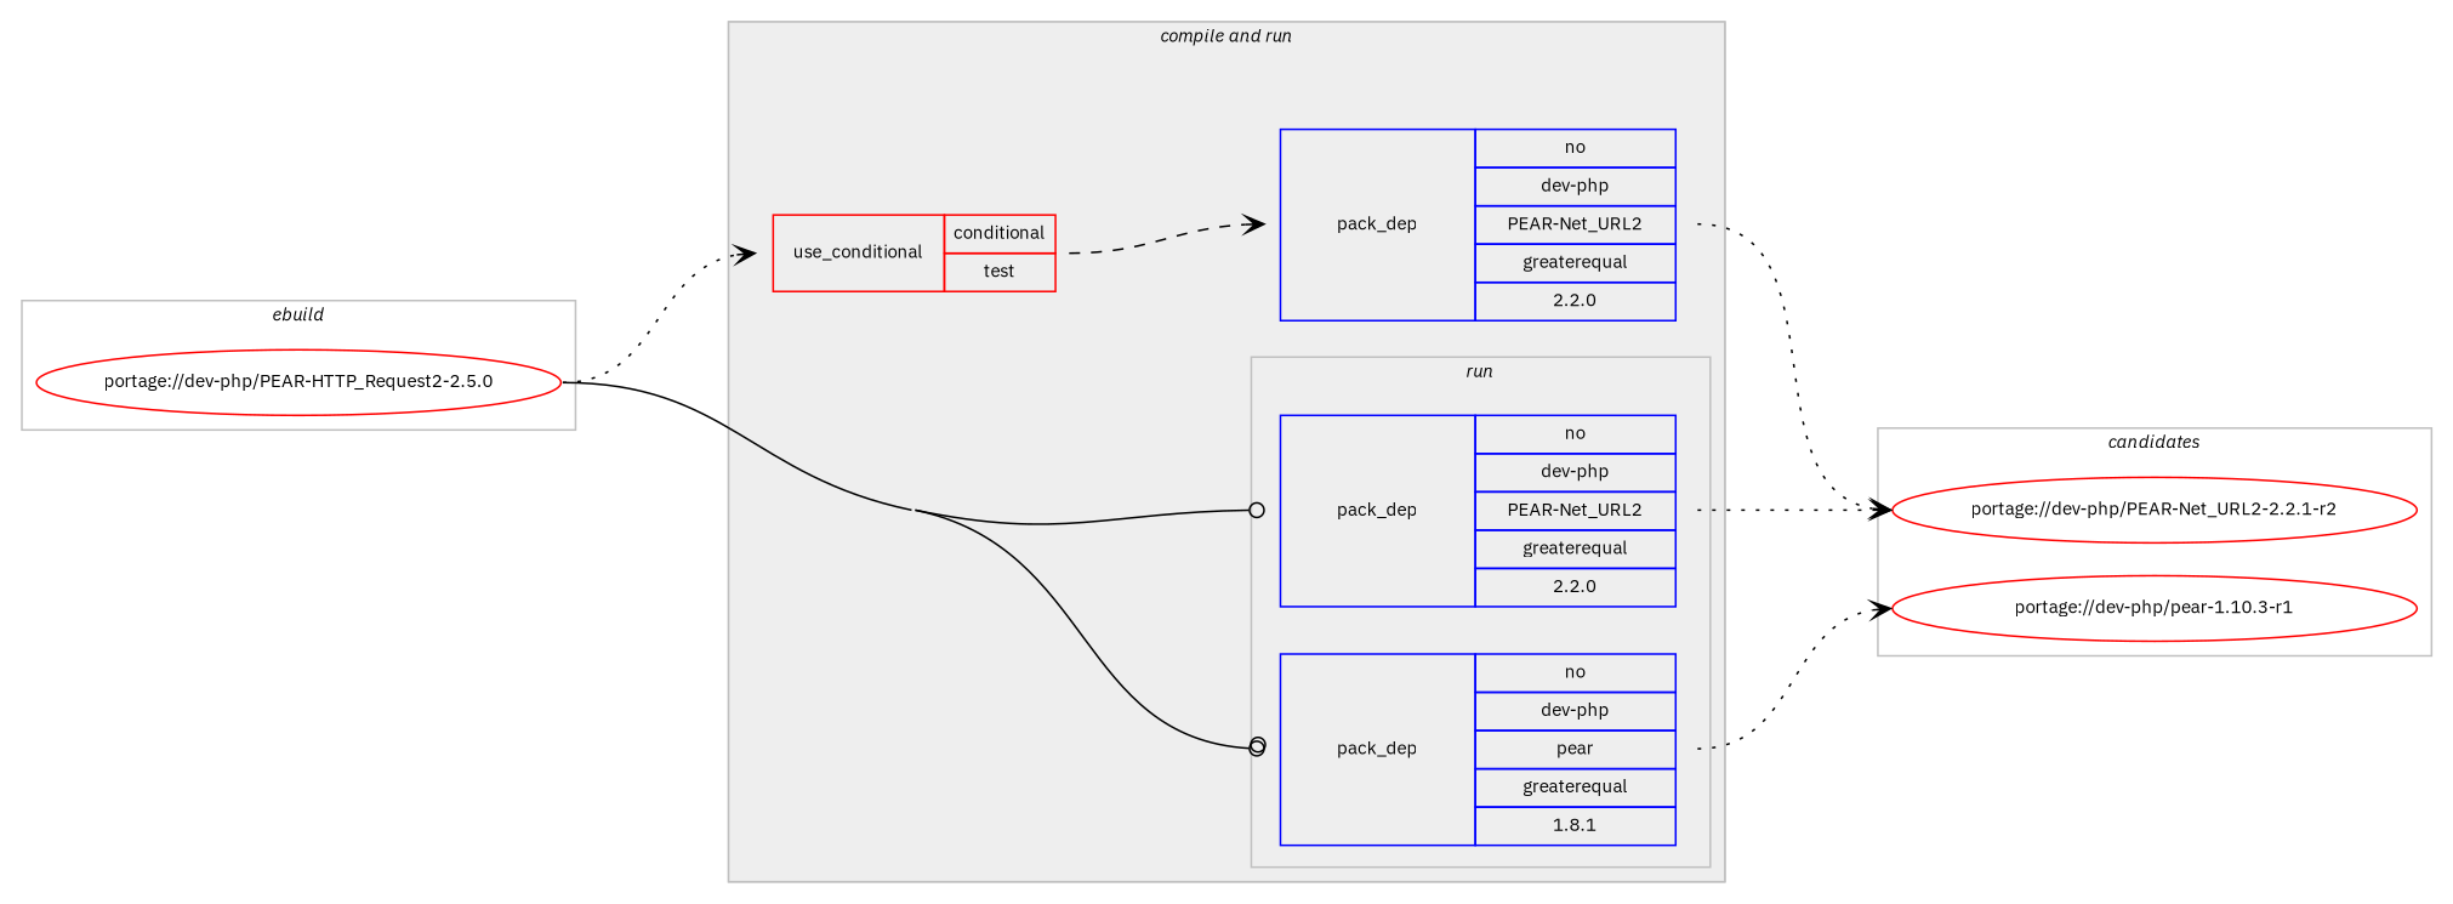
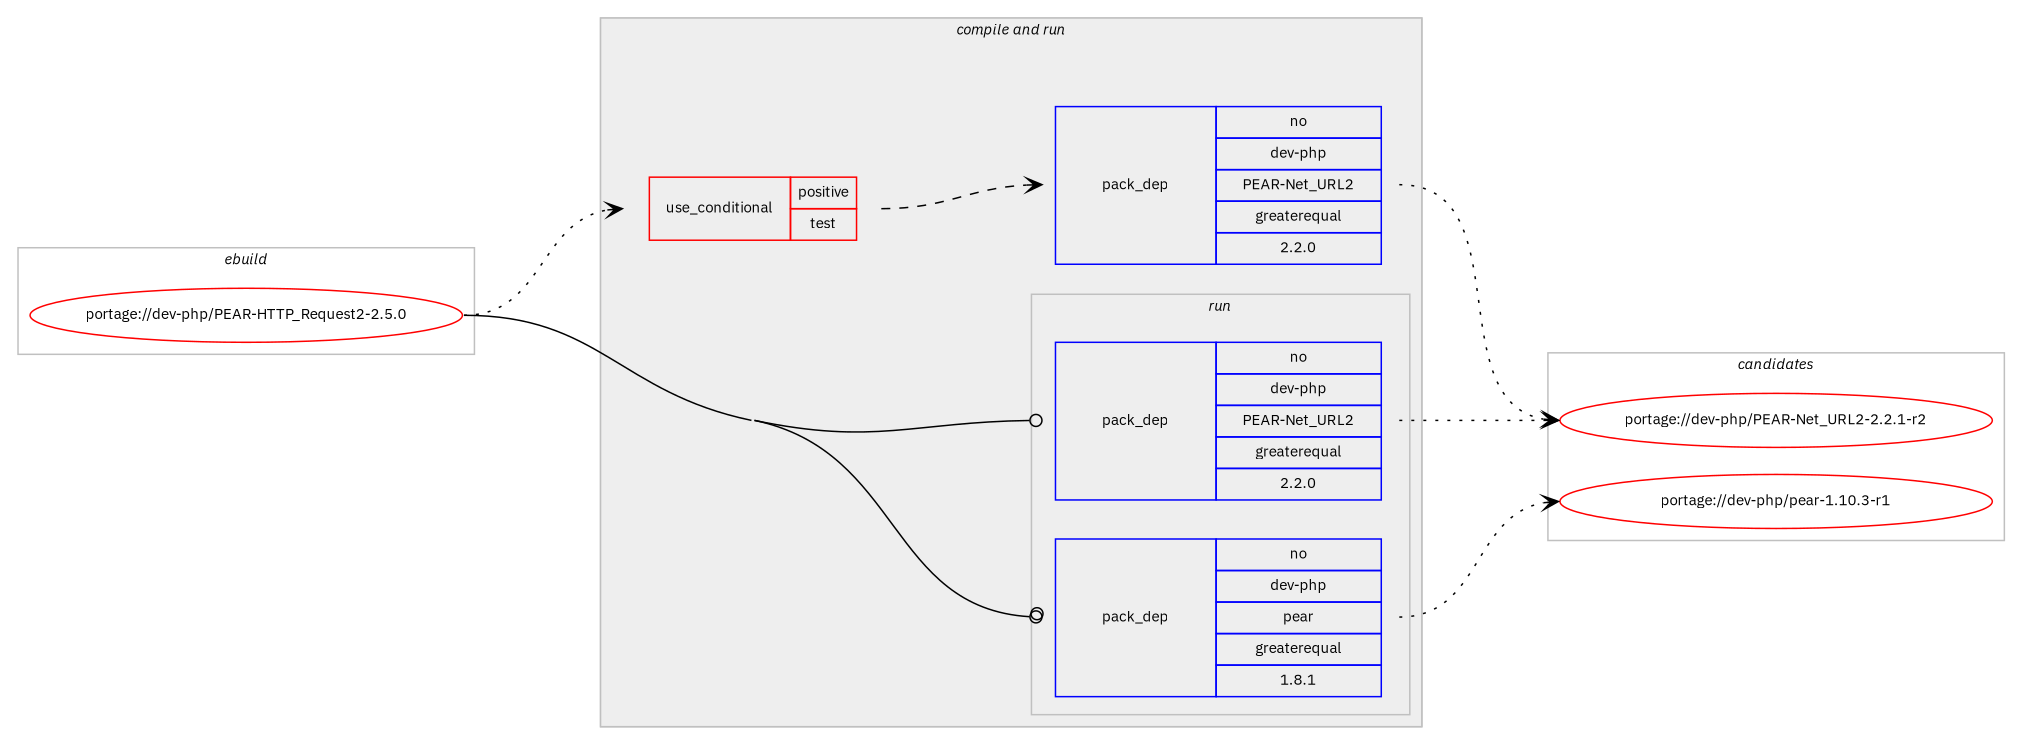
  digraph {
    compound=true
    concentrate=true
    fontname="IBM Plex Sans"
    fontsize=10
    newrank=true
    rankdir=LR
    ranksep=1.5
    node [color=red fontname="IBM Plex Sans" fontsize=10 shape=none]
    edge [arrowhead=vee fontname="IBM Plex Sans" headport=w style=dotted tailport=e weight=20]
    n1 [label="portage://dev-php/PEAR-HTTP_Request2-2.5.0" width=4 shape=""]
    n2 [color=blue label=<<TABLE BORDER="0" CELLBORDER="1" CELLSPACING="0" CELLPADDING="4" WIDTH="220"><TR><TD ROWSPAN="6" CELLPADDING="30">pack_dep</TD></TR><TR><TD WIDTH="110">no</TD></TR><TR><TD>dev-php</TD></TR><TR><TD>PEAR-Net_URL2</TD></TR><TR><TD>greaterequal</TD></TR><TR><TD>2.2.0</TD></TR></TABLE>>]
-   n3 [label=<<TABLE BORDER="0" CELLBORDER="1" CELLSPACING="0" CELLPADDING="4"><TR><TD ROWSPAN="3" CELLPADDING="10">use_conditional</TD></TR><TR><TD>conditional</TD></TR><TR><TD>test</TD></TR></TABLE>>]
+   n3 [label=<<TABLE BORDER="0" CELLBORDER="1" CELLSPACING="0" CELLPADDING="4"><TR><TD ROWSPAN="3" CELLPADDING="10">use_conditional</TD></TR><TR><TD>positive</TD></TR><TR><TD>test</TD></TR></TABLE>>]
    n4 [color=blue label=<<TABLE BORDER="0" CELLBORDER="1" CELLSPACING="0" CELLPADDING="4" WIDTH="220"><TR><TD ROWSPAN="6" CELLPADDING="30">pack_dep</TD></TR><TR><TD WIDTH="110">no</TD></TR><TR><TD>dev-php</TD></TR><TR><TD>PEAR-Net_URL2</TD></TR><TR><TD>greaterequal</TD></TR><TR><TD>2.2.0</TD></TR></TABLE>>]
    n5 [color=blue label=<<TABLE BORDER="0" CELLBORDER="1" CELLSPACING="0" CELLPADDING="4" WIDTH="220"><TR><TD ROWSPAN="6" CELLPADDING="30">pack_dep</TD></TR><TR><TD WIDTH="110">no</TD></TR><TR><TD>dev-php</TD></TR><TR><TD>pear</TD></TR><TR><TD>greaterequal</TD></TR><TR><TD>1.8.1</TD></TR></TABLE>>]
    n6 [label="portage://dev-php/PEAR-Net_URL2-2.2.1-r2" width=4 shape=""]
    n7 [label="portage://dev-php/pear-1.10.3-r1" width=4 shape=""]
    subgraph cluster_1 {
      color=gray
      label=<<i>ebuild</i>>
      rank=same
      n1
    }
    subgraph cluster_2 {
      color=gray
      label=<<i>dependencies</i>>
      subgraph cluster_3 {
        color=gray
        fillcolor="#eeeeee"
        label=<<i>compile</i>>
        style=filled
        subgraph sub_4 {
          color=gray
          fillcolor="#eeeeee"
          label=<<i>compile</i>>
          style=filled
          n3
          subgraph sub_5 {
            color=gray
            fillcolor="#eeeeee"
            label=<<i>compile</i>>
            style=filled
            n2
          }
        }
      }
      subgraph cluster_6 {
        color=gray
        fillcolor="#eeeeee"
        label=<<i>compile and run</i>>
        style=filled
      }
      subgraph cluster_7 {
        color=gray
        fillcolor="#eeeeee"
        label=<<i>run</i>>
        style=filled
        subgraph sub_8 {
          color=gray
          fillcolor="#eeeeee"
          label=<<i>run</i>>
          style=filled
          n4
        }
        subgraph sub_9 {
          color=gray
          fillcolor="#eeeeee"
          label=<<i>run</i>>
          style=filled
          n5
        }
      }
    }
    subgraph cluster_10 {
      color=gray
      label=<<i>candidates</i>>
      rank=same
      subgraph sub_11 {
        color=black
        label=<<i>candidates</i>>
        nodesep=1
        rank=same
        n6
      }
      subgraph sub_12 {
        color=black
        label=<<i>candidates</i>>
        nodesep=1
        rank=same
        n6
      }
      subgraph sub_13 {
        color=black
        label=<<i>candidates</i>>
        nodesep=1
        rank=same
        n7
      }
    }
    n1 -> n3
    n1 -> n4 [arrowhead=odot style=solid]
    n1 -> n5 [arrowhead=odot style=solid]
    n2 -> n6 [weight=100]
    n3 -> n2 [style=dashed]
    n4 -> n6 [weight=100]
    n5 -> n7 [weight=100]
  }
